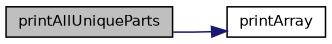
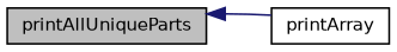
  digraph {
    rankdir=LR
    node [color=black fontname=Helvetica fontsize=10 shape=record style=filled]
    n1 [fillcolor=grey75 fontcolor=black height=0.2 label=printAllUniqueParts width=0.4]
    n2 [fillcolor=white height=0.2 label=printArray width=0.4]
-   n1 -> n2 [color=midnightblue fontname=Helvetica fontsize=10 labelfontname=Helvetica labelfontsize=10 style=solid]
+   n2 -> n1 [color=midnightblue fontname=Helvetica fontsize=10 labelfontname=Helvetica labelfontsize=10 style=solid]
  }
